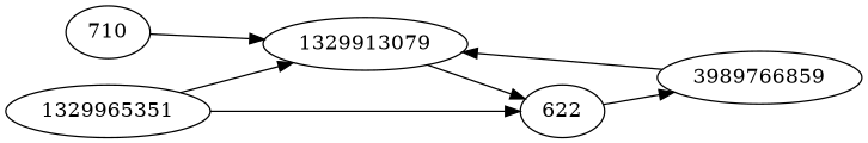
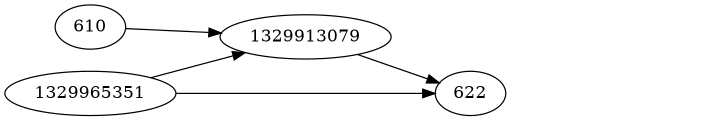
  strict digraph {
    rankdir=LR
-   610 [label=710]
+   610
    1329913079
    n3 [label=622]
    1329965351
-   3989766859
    610 -> 1329913079
    1329913079 -> n3
-   n3 -> 3989766859
    1329965351 -> 1329913079
    1329965351 -> n3
-   3989766859 -> 1329913079
  }
